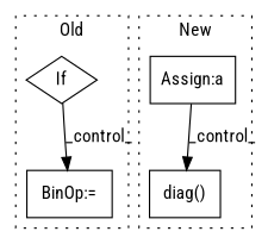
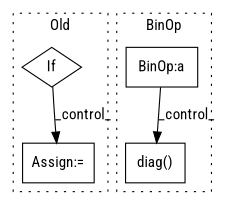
  digraph {
    fontname="Roboto Condensed"
    node [fontname="Roboto Condensed" shape=box]
    edge [fontname="Roboto Condensed"]
    n1 [a=96 l=0 label=If s=11569 shape=diamond]
-   n2 [a=68 l=3 label="BinOp:=" s=12123]
+   n2 [a=68 l=3 label="Assign:=" s=12123]
    n3 [a=75 l="8,1" label="diag()" s="12436,12469"]
-   n4 [a=82 l=19 label="Assign:a" s=12447]
+   n4 [a=82 l=19 label="BinOp:a" s=12447]
    subgraph cluster_1 {
      label=Old
      style=dotted
      n1
      n2
    }
    subgraph cluster_2 {
-     label=New
+     label=BinOp
      style=dotted
      n3
      n4
    }
    n1 -> n2 [label=_control_]
    n4 -> n3 [label=_control_]
  }
